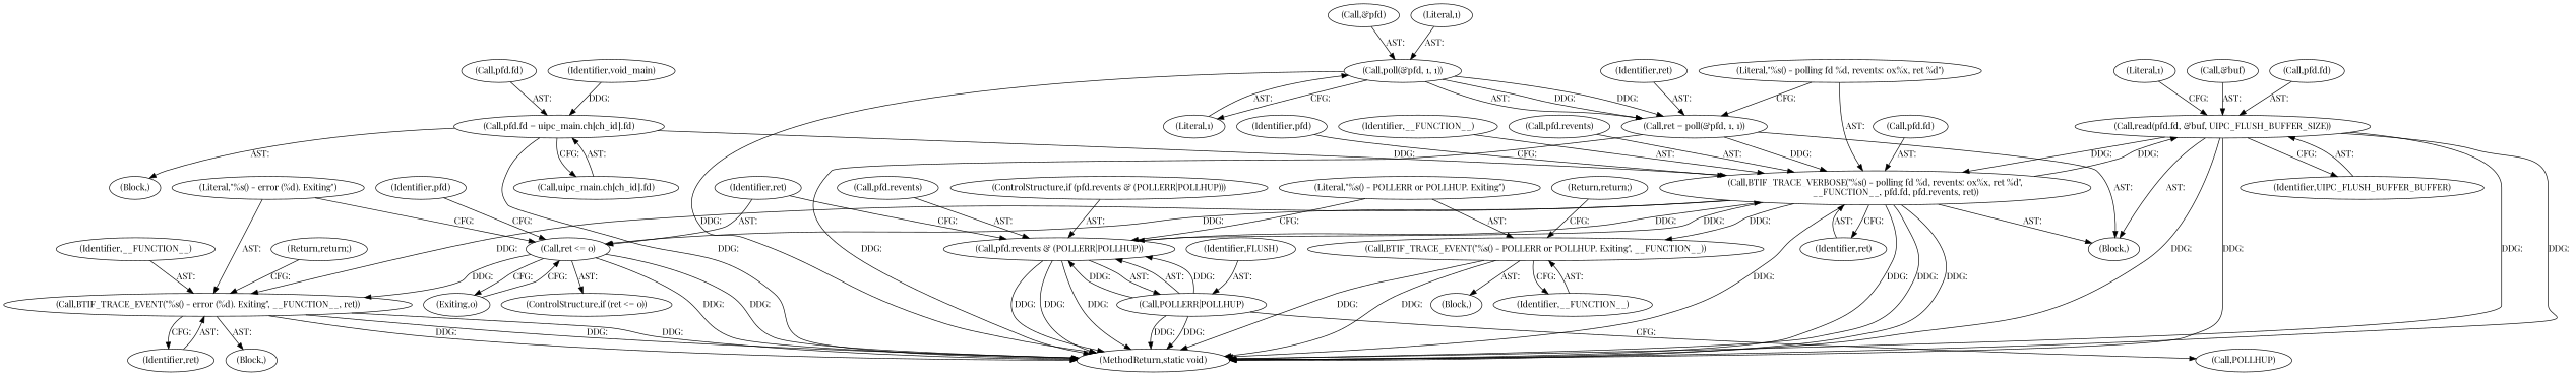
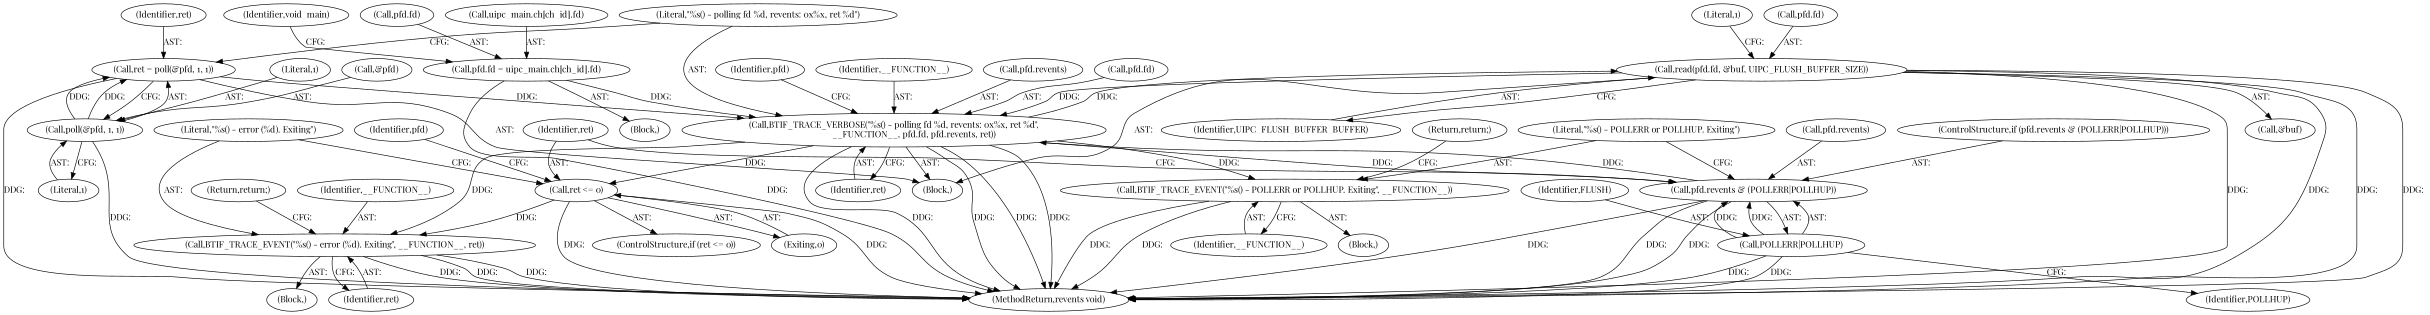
  digraph {
    fontname="Playfair Display"
    node [fontname="Playfair Display"]
    edge [fontname="Playfair Display"]
    n1 [label="(Call,read(pfd.fd, &buf, UIPC_FLUSH_BUFFER_SIZE))"]
    n2 [label="(Call,BTIF_TRACE_VERBOSE(\"%s() - polling fd %d, revents: 0x%x, ret %d\",\n                 __FUNCTION__, pfd.fd, pfd.revents, ret))"]
    n3 [label="(Block,)"]
    n4 [label="(Identifier,UIPC_FLUSH_BUFFER_BUFFER)"]
-   n5 [label="(MethodReturn,static void)"]
+   n5 [label="(MethodReturn,revents void)"]
    n6 [label="(Call,pfd.revents & (POLLERR|POLLHUP))"]
    n7 [label="(Call,BTIF_TRACE_EVENT(\"%s() - POLLERR or POLLHUP. Exiting\", __FUNCTION__))"]
    n8 [label="(Call,ret <= 0)"]
    n9 [label="(Call,BTIF_TRACE_EVENT(\"%s() - error (%d). Exiting\", __FUNCTION__, ret))"]
    n10 [label="(Identifier,ret)"]
    n11 [label="(Call,POLLERR|POLLHUP)"]
    n12 [label="(Identifier,__FUNCTION__)"]
    n13 [label="(Block,)"]
    n14 [label="(ControlStructure,if (ret <= 0))"]
    n15 [label="(Exiting,0)"]
    n16 [label="(Block,)"]
    n17 [label="(Identifier,ret)"]
    n18 [label="(Call,pfd.fd = uipc_main.ch[ch_id].fd)"]
    n19 [label="(Block,)"]
    n20 [label="(Call,uipc_main.ch[ch_id].fd)"]
-   n21 [label="(Call,POLLHUP)"]
+   n21 [label="(Identifier,POLLHUP)"]
    n22 [label="(ControlStructure,if (pfd.revents & (POLLERR|POLLHUP)))"]
    n23 [label="(Call,ret = poll(&pfd, 1, 1))"]
    n24 [label="(Call,poll(&pfd, 1, 1))"]
    n25 [label="(Literal,1)"]
    n26 [label="(Identifier,ret)"]
    n27 [label="(Identifier,pfd)"]
    n28 [label="(Literal,\"%s() - polling fd %d, revents: 0x%x, ret %d\")"]
    n29 [label="(Literal,1)"]
    n30 [label="(Return,return;)"]
    n31 [label="(Identifier,pfd)"]
    n32 [label="(Call,pfd.fd)"]
    n33 [label="(Call,pfd.revents)"]
    n34 [label="(Return,return;)"]
    n35 [label="(Identifier,ret)"]
    n36 [label="(Call,&pfd)"]
    n37 [label="(Call,&buf)"]
    n38 [label="(Identifier,__FUNCTION__)"]
    n39 [label="(Literal,\"%s() - POLLERR or POLLHUP. Exiting\")"]
    n40 [label="(Identifier,void_main)"]
    n41 [label="(Identifier,__FUNCTION__)"]
    n42 [label="(Literal,\"%s() - error (%d). Exiting\")"]
    n43 [label="(Identifier,FLUSH)"]
    n44 [label="(Call,pfd.fd)"]
    n45 [label="(Literal,1)"]
    n46 [label="(Call,pfd.revents)"]
    n47 [label="(Call,pfd.fd)"]
    n1 -> n2 [label="DDG: "]
    n1 -> n3 [label="AST: "]
    n1 -> n4 [label="CFG: "]
    n1 -> n5 [label="DDG: "]
    n1 -> n5 [label="DDG: "]
    n1 -> n5 [label="DDG: "]
    n1 -> n5 [label="DDG: "]
    n2 -> n1 [label="DDG: "]
    n2 -> n3 [label="AST: "]
    n2 -> n5 [label="DDG: "]
    n2 -> n5 [label="DDG: "]
    n2 -> n5 [label="DDG: "]
    n2 -> n5 [label="DDG: "]
    n2 -> n6 [label="DDG: "]
    n2 -> n7 [label="DDG: "]
    n2 -> n8 [label="DDG: "]
    n2 -> n9 [label="DDG: "]
    n2 -> n10 [label="CFG: "]
    n4 -> n1 [label="AST: "]
    n6 -> n2 [label="DDG: "]
    n6 -> n5 [label="DDG: "]
    n6 -> n5 [label="DDG: "]
    n6 -> n5 [label="DDG: "]
    n6 -> n11 [label="AST: "]
    n7 -> n5 [label="DDG: "]
    n7 -> n5 [label="DDG: "]
    n7 -> n12 [label="CFG: "]
    n7 -> n13 [label="AST: "]
    n8 -> n5 [label="DDG: "]
    n8 -> n5 [label="DDG: "]
    n8 -> n9 [label="DDG: "]
    n8 -> n14 [label="AST: "]
-   n8 -> n15 [label="CFG: "]
+   n8 -> n15 [label="AST: "]
    n9 -> n5 [label="DDG: "]
    n9 -> n5 [label="DDG: "]
    n9 -> n5 [label="DDG: "]
    n9 -> n16 [label="AST: "]
    n9 -> n17 [label="CFG: "]
    n10 -> n2 [label="AST: "]
    n11 -> n5 [label="DDG: "]
    n11 -> n5 [label="DDG: "]
    n11 -> n6 [label="AST: "]
    n11 -> n6 [label="DDG: "]
    n11 -> n6 [label="DDG: "]
    n11 -> n21 [label="CFG: "]
    n12 -> n7 [label="AST: "]
-   n15 -> n8 [label="CFG: "]
+   n15 -> n8 [label="AST: "]
    n17 -> n9 [label="AST: "]
    n18 -> n2 [label="DDG: "]
    n18 -> n5 [label="DDG: "]
    n18 -> n19 [label="AST: "]
-   n18 -> n20 [label="CFG: "]
    n20 -> n18 [label="AST: "]
    n22 -> n6 [label="AST: "]
    n23 -> n2 [label="DDG: "]
    n23 -> n3 [label="AST: "]
    n23 -> n5 [label="DDG: "]
+   n23 -> n24 [label="CFG: "]
    n24 -> n5 [label="DDG: "]
    n24 -> n23 [label="AST: "]
    n24 -> n23 [label="DDG: "]
    n24 -> n23 [label="DDG: "]
    n24 -> n25 [label="CFG: "]
    n25 -> n24 [label="AST: "]
    n26 -> n23 [label="AST: "]
    n27 -> n8 [label="CFG: "]
    n28 -> n2 [label="AST: "]
    n28 -> n23 [label="CFG: "]
    n29 -> n1 [label="CFG: "]
    n30 -> n7 [label="CFG: "]
    n31 -> n2 [label="CFG: "]
    n32 -> n18 [label="AST: "]
    n33 -> n6 [label="AST: "]
    n34 -> n9 [label="CFG: "]
    n35 -> n6 [label="CFG: "]
    n35 -> n8 [label="AST: "]
    n36 -> n24 [label="AST: "]
-   n37 -> n1 [label="AST: "]
+   n1 -> n37 [label="AST: "]
    n38 -> n2 [label="AST: "]
    n39 -> n6 [label="CFG: "]
    n39 -> n7 [label="AST: "]
-   n40 -> n18 [label="DDG: "]
+   n40 -> n18 [label="CFG: "]
    n41 -> n9 [label="AST: "]
    n42 -> n8 [label="CFG: "]
    n42 -> n9 [label="AST: "]
    n43 -> n11 [label="AST: "]
    n44 -> n1 [label="AST: "]
    n45 -> n24 [label="AST: "]
    n46 -> n2 [label="AST: "]
    n47 -> n2 [label="AST: "]
  }
